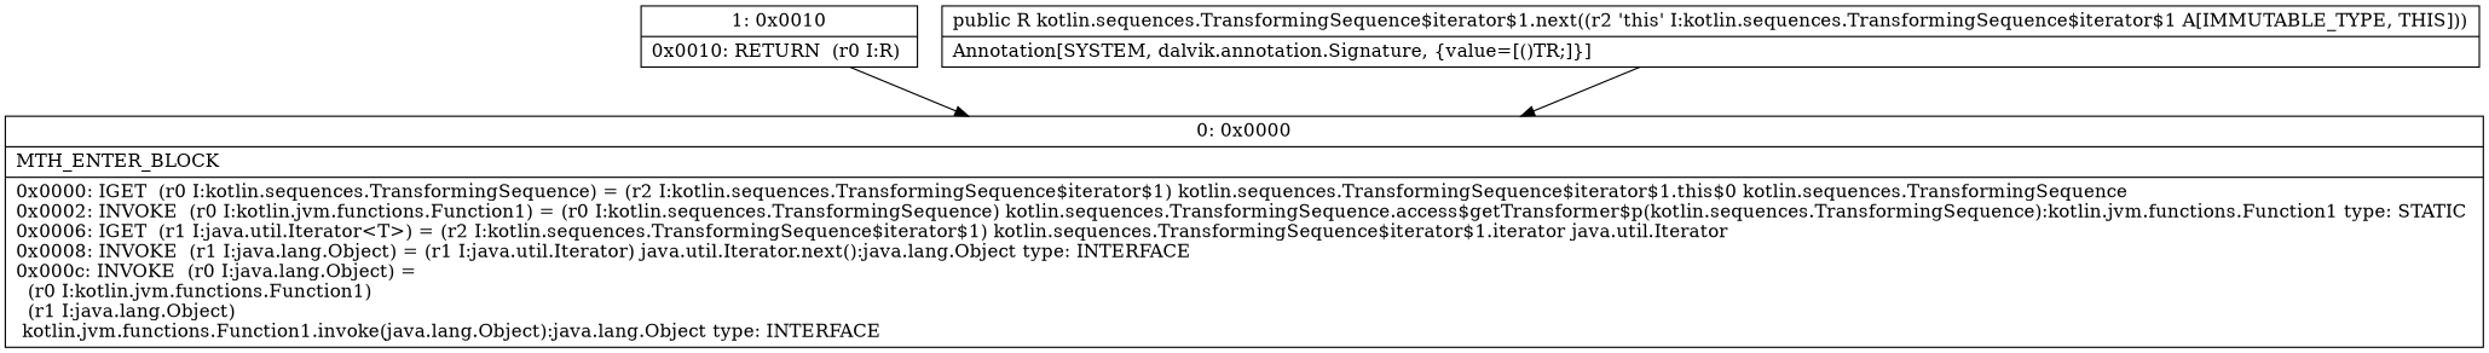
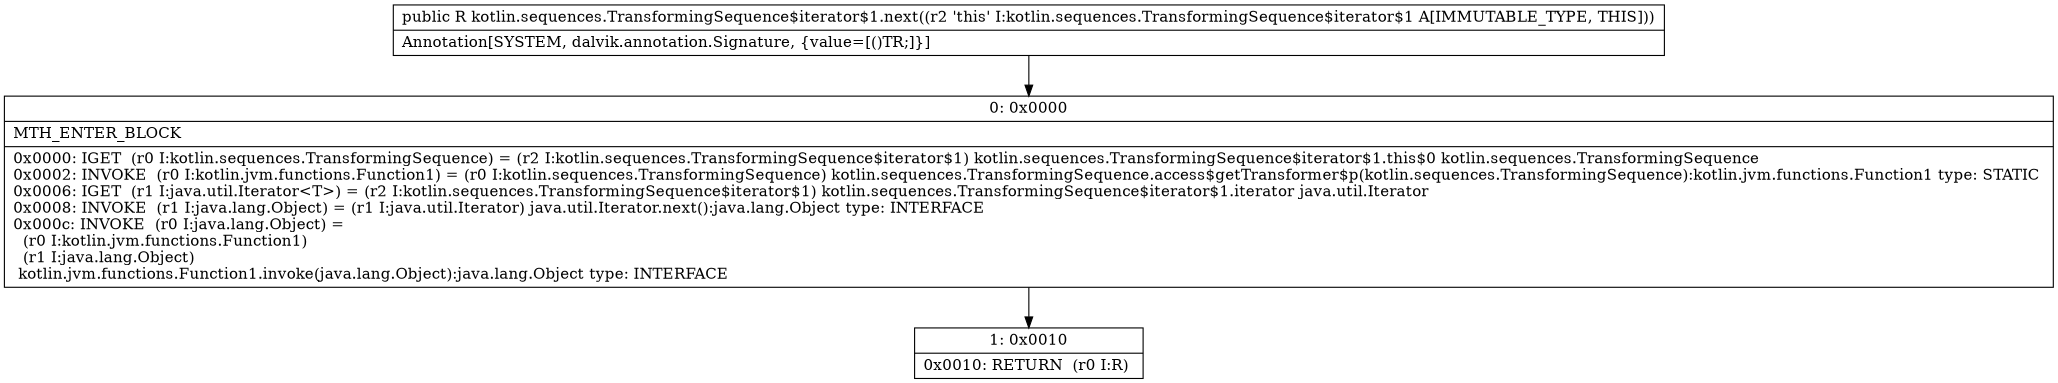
  digraph {
    node [shape=record]
    n1 [label="{0\:\ 0x0000|MTH_ENTER_BLOCK\l|0x0000: IGET  (r0 I:kotlin.sequences.TransformingSequence) = (r2 I:kotlin.sequences.TransformingSequence$iterator$1) kotlin.sequences.TransformingSequence$iterator$1.this$0 kotlin.sequences.TransformingSequence \l0x0002: INVOKE  (r0 I:kotlin.jvm.functions.Function1) = (r0 I:kotlin.sequences.TransformingSequence) kotlin.sequences.TransformingSequence.access$getTransformer$p(kotlin.sequences.TransformingSequence):kotlin.jvm.functions.Function1 type: STATIC \l0x0006: IGET  (r1 I:java.util.Iterator\<T\>) = (r2 I:kotlin.sequences.TransformingSequence$iterator$1) kotlin.sequences.TransformingSequence$iterator$1.iterator java.util.Iterator \l0x0008: INVOKE  (r1 I:java.lang.Object) = (r1 I:java.util.Iterator) java.util.Iterator.next():java.lang.Object type: INTERFACE \l0x000c: INVOKE  (r0 I:java.lang.Object) = \l  (r0 I:kotlin.jvm.functions.Function1)\l  (r1 I:java.lang.Object)\l kotlin.jvm.functions.Function1.invoke(java.lang.Object):java.lang.Object type: INTERFACE \l}"]
    n2 [label="{1\:\ 0x0010|0x0010: RETURN  (r0 I:R) \l}"]
    n3 [label="{public R kotlin.sequences.TransformingSequence$iterator$1.next((r2 'this' I:kotlin.sequences.TransformingSequence$iterator$1 A[IMMUTABLE_TYPE, THIS]))  | Annotation[SYSTEM, dalvik.annotation.Signature, \{value=[()TR;]\}]\l}"]
-   n2 -> n1
+   n1 -> n2
    n3 -> n1
  }
